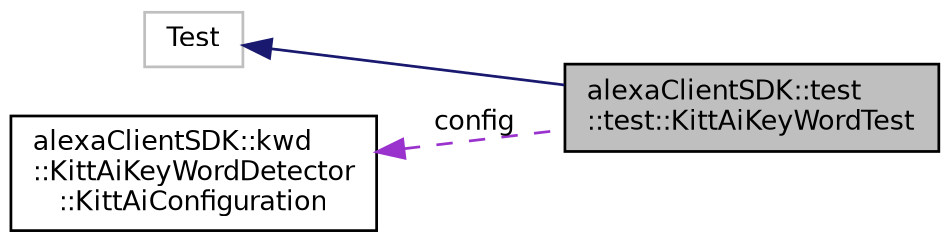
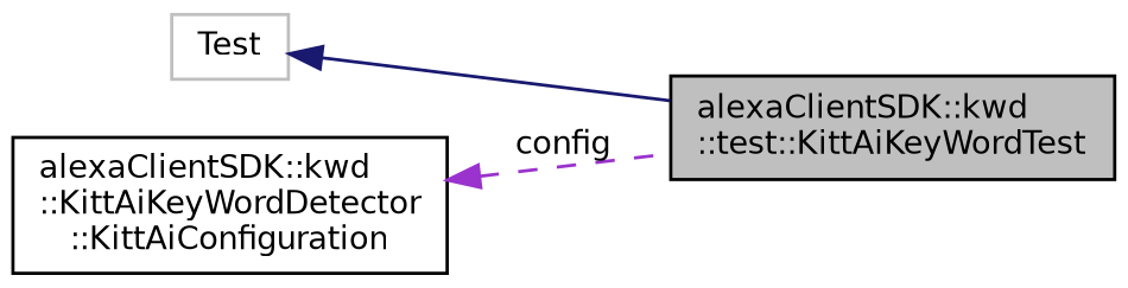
  digraph {
    rankdir=LR
    node [color=black fillcolor=white fontname=Helvetica fontsize=10 shape=record style=filled]
    edge [dir=back fontname=Helvetica fontsize=10 labelfontname=Helvetica labelfontsize=10]
-   n1 [fillcolor=grey75 fontcolor=black height=0.2 label="alexaClientSDK::test\l::test::KittAiKeyWordTest" width=0.4]
+   n1 [fillcolor=grey75 fontcolor=black height=0.2 label="alexaClientSDK::kwd\l::test::KittAiKeyWordTest" width=0.4]
    n2 [color=grey75 height=0.2 label=Test width=0.4]
    n3 [height=0.2 label="alexaClientSDK::kwd\l::KittAiKeyWordDetector\l::KittAiConfiguration" width=0.4]
    n2 -> n1 [color=midnightblue style=solid]
    n3 -> n1 [color=darkorchid3 label=" config" style=dashed]
  }
